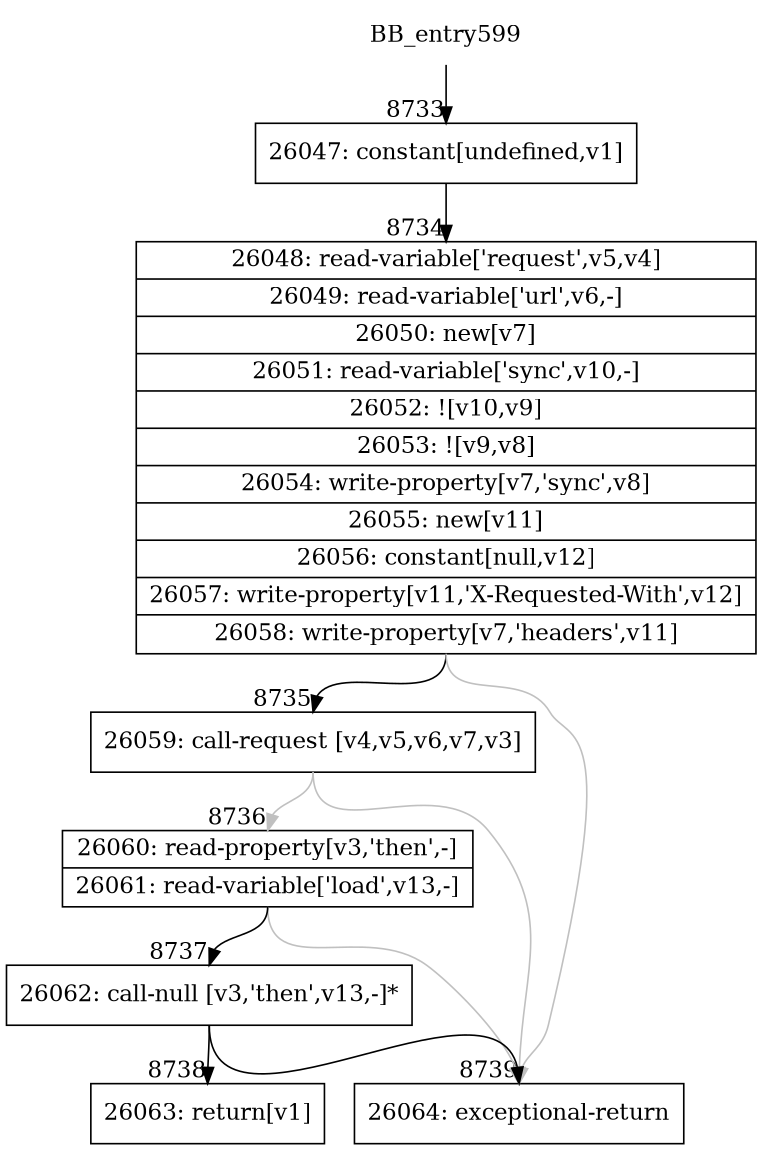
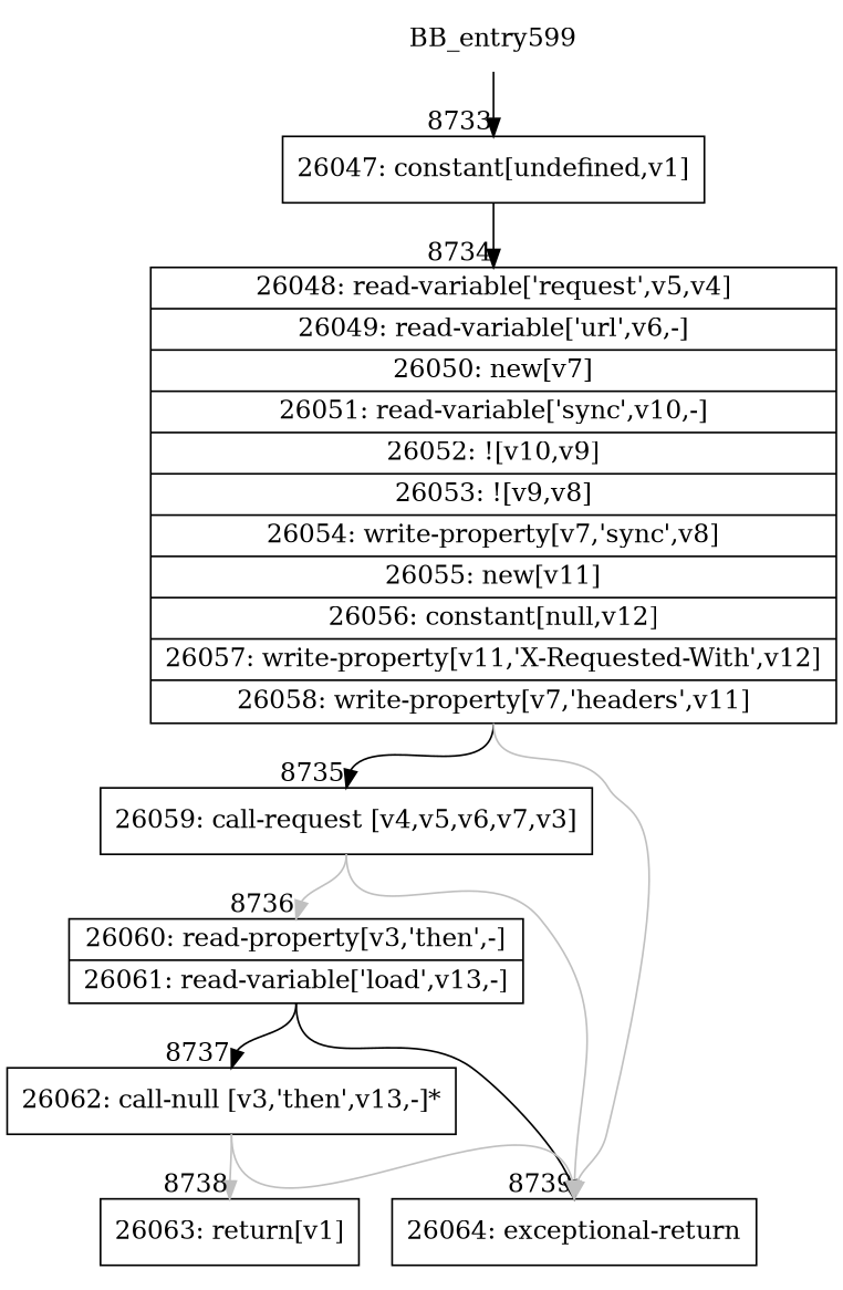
  digraph {
    rankdir=TD
    node [shape=record]
    edge [headport=n tailport=s]
    n1 [label=BB_entry599 shape=none]
    n2 [label="{26047: constant[undefined,v1]}"]
    n3 [label="{26048: read-variable['request',v5,v4]|26049: read-variable['url',v6,-]|26050: new[v7]|26051: read-variable['sync',v10,-]|26052: ![v10,v9]|26053: ![v9,v8]|26054: write-property[v7,'sync',v8]|26055: new[v11]|26056: constant[null,v12]|26057: write-property[v11,'X-Requested-With',v12]|26058: write-property[v7,'headers',v11]}"]
    n4 [label="{26059: call-request [v4,v5,v6,v7,v3]}"]
    n5 [label="{26064: exceptional-return}"]
    n6 [label="{26060: read-property[v3,'then',-]|26061: read-variable['load',v13,-]}"]
    n7 [label="{26062: call-null [v3,'then',v13,-]*}"]
    n8 [label="{26063: return[v1]}"]
    n1 -> n2 [headlabel="    8733"]
    n2 -> n3 [headlabel="      8734"]
    n3 -> n4 [headlabel="      8735"]
    n3 -> n5 [color=gray headlabel="      8739"]
    n4 -> n5 [color=gray]
    n4 -> n6 [color=gray headlabel="      8736"]
-   n6 -> n5 [color=gray]
+   n6 -> n5 [color=black]
    n6 -> n7 [headlabel="      8737"]
-   n7 -> n5 [color=black]
-   n7 -> n8 [headlabel="      8738"]
+   n7 -> n5 [color=gray]
+   n7 -> n8 [headlabel="      8738" color=gray]
  }
